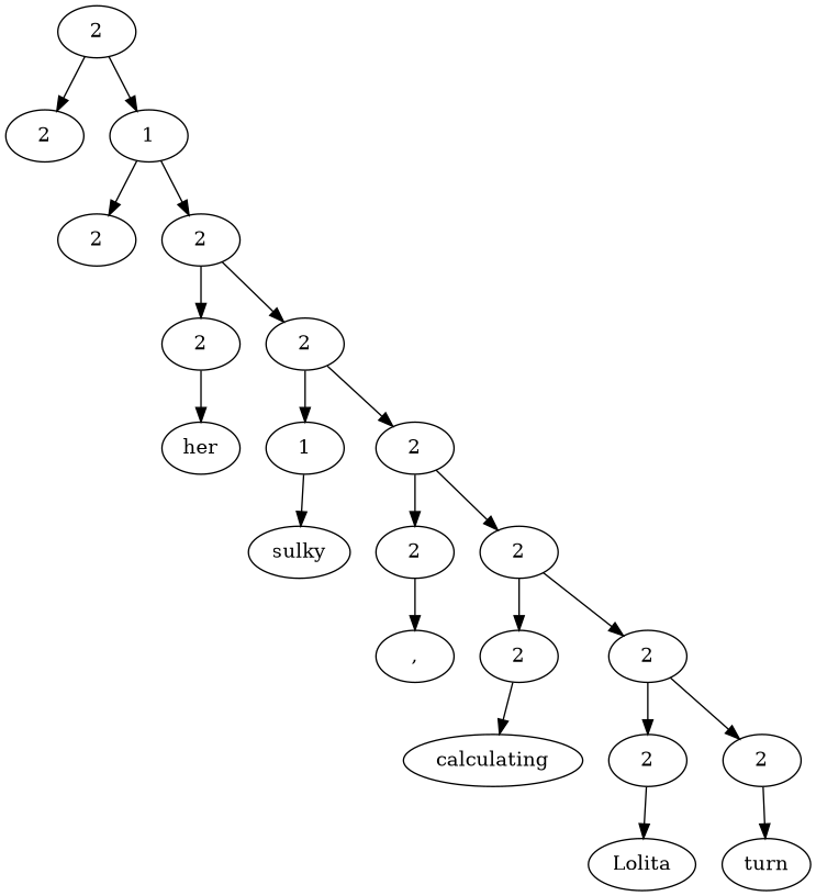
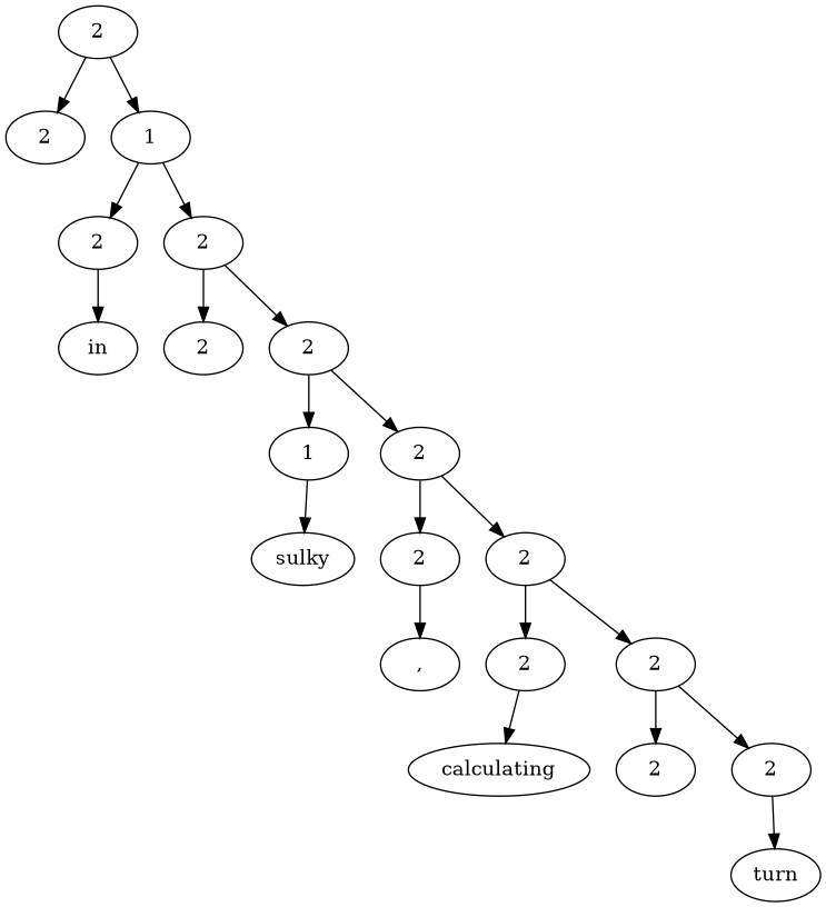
  digraph {
    n1 [label=2]
    n2 [label=2]
    n3 [label=1]
    n4 [label=2]
    n5 [label=2]
+   n6 [label=in]
    n7 [label=2]
    n8 [label=2]
-   n9 [label=her]
    n10 [label=1]
    n11 [label=2]
    n12 [label=sulky]
    n13 [label=2]
    n14 [label=2]
    n15 [label=","]
    n16 [label=2]
    n17 [label=2]
    n18 [label=calculating]
    n19 [label=2]
    n20 [label=2]
-   n21 [label=Lolita]
    n22 [label=turn]
    n1 -> n2
    n1 -> n3
    n3 -> n4
    n3 -> n5
+   n4 -> n6
    n5 -> n7
    n5 -> n8
-   n7 -> n9
    n8 -> n10
    n8 -> n11
    n10 -> n12
    n11 -> n13
    n11 -> n14
    n13 -> n15
    n14 -> n16
    n14 -> n17
    n16 -> n18
    n17 -> n19
    n17 -> n20
-   n19 -> n21
    n20 -> n22
  }
